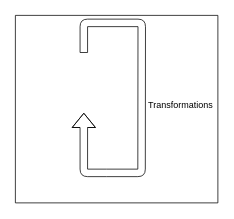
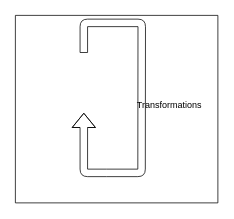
  <mxCell id="0" />
  <mxCell id="1" parent="0" />
  <mxCell id="2" value="" style="shape=image;verticalLabelPosition=bottom;labelBackgroundColor=#ffffff;verticalAlign=top;aspect=fixed;imageAspect=0;image=https://miro.medium.com/max/510/1*0GPJNdkUzRuIk_OeMTyvHA.png;" vertex="1" parent="1"><mxGeometry x="60" y="73.1" width="105" height="72.47" as="geometry" /></mxCell>
  <mxCell id="3" value="" style="shape=flexArrow;endArrow=classic;html=1;exitX=0.5;exitY=0;exitDx=0;exitDy=0;entryX=0.5;entryY=1;entryDx=0;entryDy=0;" edge="1" parent="1"><mxGeometry width="50" height="50" relative="1" as="geometry"><mxPoint x="111.25" y="70" as="sourcePoint" /><mxPoint x="111.25" y="150" as="targetPoint" /><Array as="points"><mxPoint x="111.25" y="30" /><mxPoint x="188.5" y="30" /><mxPoint x="188.25" y="230" /><mxPoint x="141.25" y="230" /><mxPoint x="111.25" y="230" /></Array></mxGeometry></mxCell>
  <mxCell id="4" value="" style="swimlane;startSize=0;fillColor=#121C21;" vertex="1" parent="1"><mxGeometry x="20" y="20" width="270" height="250" as="geometry" /></mxCell>
- <mxCell id="5" value="Transformations" style="text;html=1;align=center;verticalAlign=middle;resizable=0;points=[];autosize=1;strokeColor=none;" vertex="1" parent="1"><mxGeometry x="190" y="130" width="100" height="20" as="geometry" /></mxCell>
+ <mxCell id="5" value="Transformations" style="text;html=1;align=center;verticalAlign=middle;resizable=0;points=[];autosize=1;strokeColor=none;" vertex="1" parent="1"><mxGeometry x="175" y="130" width="100" height="20" as="geometry" /></mxCell>
